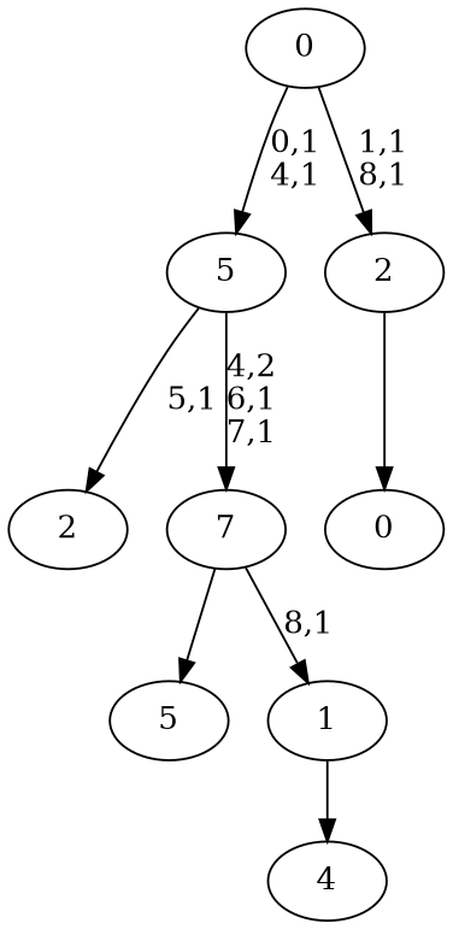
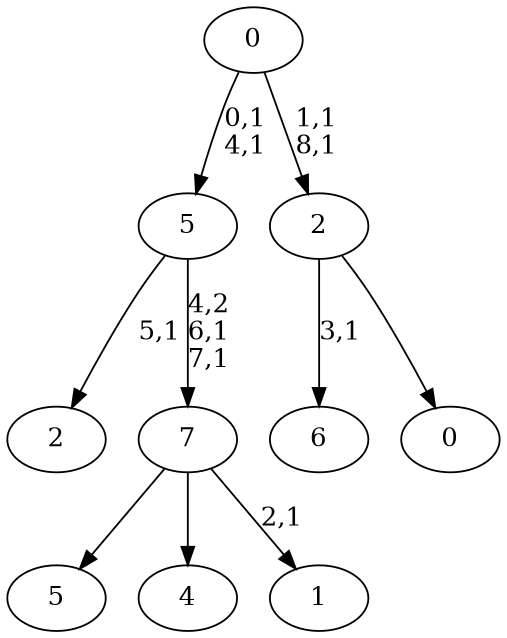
  digraph {
+   n1 [label=6]
    n2 [label=5]
    n3 [label=4]
    n4 [label=2]
    n5 [label=1]
    7
    5
    n8 [label=0]
    2
    0
    7 -> n2
-   n5 -> n3
-   7 -> n5 [label="8,1"]
+   7 -> n3
+   7 -> n5 [label="2,1"]
    5 -> n4 [label="5,1"]
    5 -> 7 [label="4,2\n6,1\n7,1"]
+   2 -> n1 [label="3,1"]
    2 -> n8
    0 -> 5 [label="0,1\n4,1"]
    0 -> 2 [label="1,1\n8,1"]
  }
